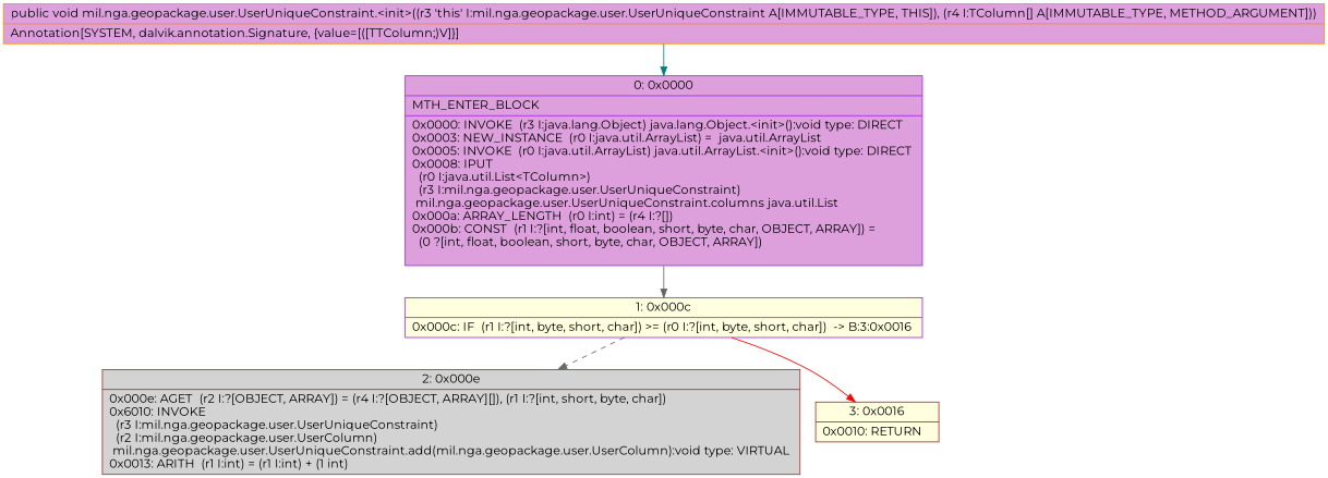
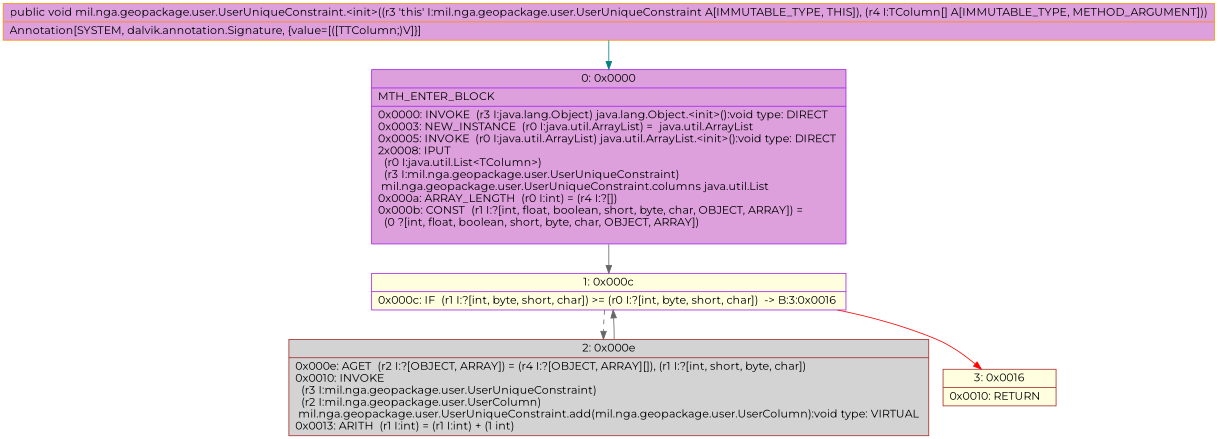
  digraph {
    fontname=Montserrat
    node [color=purple fillcolor=plum fontname=Montserrat shape=record style=filled]
    edge [color=gray40 fontname=Montserrat]
-   n1 [label="{0\:\ 0x0000|MTH_ENTER_BLOCK\l|0x0000: INVOKE  (r3 I:java.lang.Object) java.lang.Object.\<init\>():void type: DIRECT \l0x0003: NEW_INSTANCE  (r0 I:java.util.ArrayList) =  java.util.ArrayList \l0x0005: INVOKE  (r0 I:java.util.ArrayList) java.util.ArrayList.\<init\>():void type: DIRECT \l0x0008: IPUT  \l  (r0 I:java.util.List\<TColumn\>)\l  (r3 I:mil.nga.geopackage.user.UserUniqueConstraint)\l mil.nga.geopackage.user.UserUniqueConstraint.columns java.util.List \l0x000a: ARRAY_LENGTH  (r0 I:int) = (r4 I:?[]) \l0x000b: CONST  (r1 I:?[int, float, boolean, short, byte, char, OBJECT, ARRAY]) = \l  (0 ?[int, float, boolean, short, byte, char, OBJECT, ARRAY])\l \l}"]
+   n1 [label="{0\:\ 0x0000|MTH_ENTER_BLOCK\l|0x0000: INVOKE  (r3 I:java.lang.Object) java.lang.Object.\<init\>():void type: DIRECT \l0x0003: NEW_INSTANCE  (r0 I:java.util.ArrayList) =  java.util.ArrayList \l0x0005: INVOKE  (r0 I:java.util.ArrayList) java.util.ArrayList.\<init\>():void type: DIRECT \l2x0008: IPUT  \l  (r0 I:java.util.List\<TColumn\>)\l  (r3 I:mil.nga.geopackage.user.UserUniqueConstraint)\l mil.nga.geopackage.user.UserUniqueConstraint.columns java.util.List \l0x000a: ARRAY_LENGTH  (r0 I:int) = (r4 I:?[]) \l0x000b: CONST  (r1 I:?[int, float, boolean, short, byte, char, OBJECT, ARRAY]) = \l  (0 ?[int, float, boolean, short, byte, char, OBJECT, ARRAY])\l \l}"]
    n2 [fillcolor=lightyellow label="{1\:\ 0x000c|0x000c: IF  (r1 I:?[int, byte, short, char]) \>= (r0 I:?[int, byte, short, char])  \-\> B:3:0x0016 \l}"]
-   n3 [color=brown fillcolor=lightgrey label="{2\:\ 0x000e|0x000e: AGET  (r2 I:?[OBJECT, ARRAY]) = (r4 I:?[OBJECT, ARRAY][]), (r1 I:?[int, short, byte, char]) \l0x6010: INVOKE  \l  (r3 I:mil.nga.geopackage.user.UserUniqueConstraint)\l  (r2 I:mil.nga.geopackage.user.UserColumn)\l mil.nga.geopackage.user.UserUniqueConstraint.add(mil.nga.geopackage.user.UserColumn):void type: VIRTUAL \l0x0013: ARITH  (r1 I:int) = (r1 I:int) + (1 int) \l}"]
+   n3 [color=brown fillcolor=lightgrey label="{2\:\ 0x000e|0x000e: AGET  (r2 I:?[OBJECT, ARRAY]) = (r4 I:?[OBJECT, ARRAY][]), (r1 I:?[int, short, byte, char]) \l0x0010: INVOKE  \l  (r3 I:mil.nga.geopackage.user.UserUniqueConstraint)\l  (r2 I:mil.nga.geopackage.user.UserColumn)\l mil.nga.geopackage.user.UserUniqueConstraint.add(mil.nga.geopackage.user.UserColumn):void type: VIRTUAL \l0x0013: ARITH  (r1 I:int) = (r1 I:int) + (1 int) \l}"]
    n4 [color=brown fillcolor=lightyellow label="{3\:\ 0x0016|0x0010: RETURN   \l}"]
    n5 [color=darkorange label="{public void mil.nga.geopackage.user.UserUniqueConstraint.\<init\>((r3 'this' I:mil.nga.geopackage.user.UserUniqueConstraint A[IMMUTABLE_TYPE, THIS]), (r4 I:TColumn[] A[IMMUTABLE_TYPE, METHOD_ARGUMENT]))  | Annotation[SYSTEM, dalvik.annotation.Signature, \{value=[([TTColumn;)V]\}]\l}"]
    n1 -> n2
    n2 -> n3 [style=dashed]
    n2 -> n4 [color=red]
+   n3 -> n2
    n5 -> n1 [color=teal]
  }
